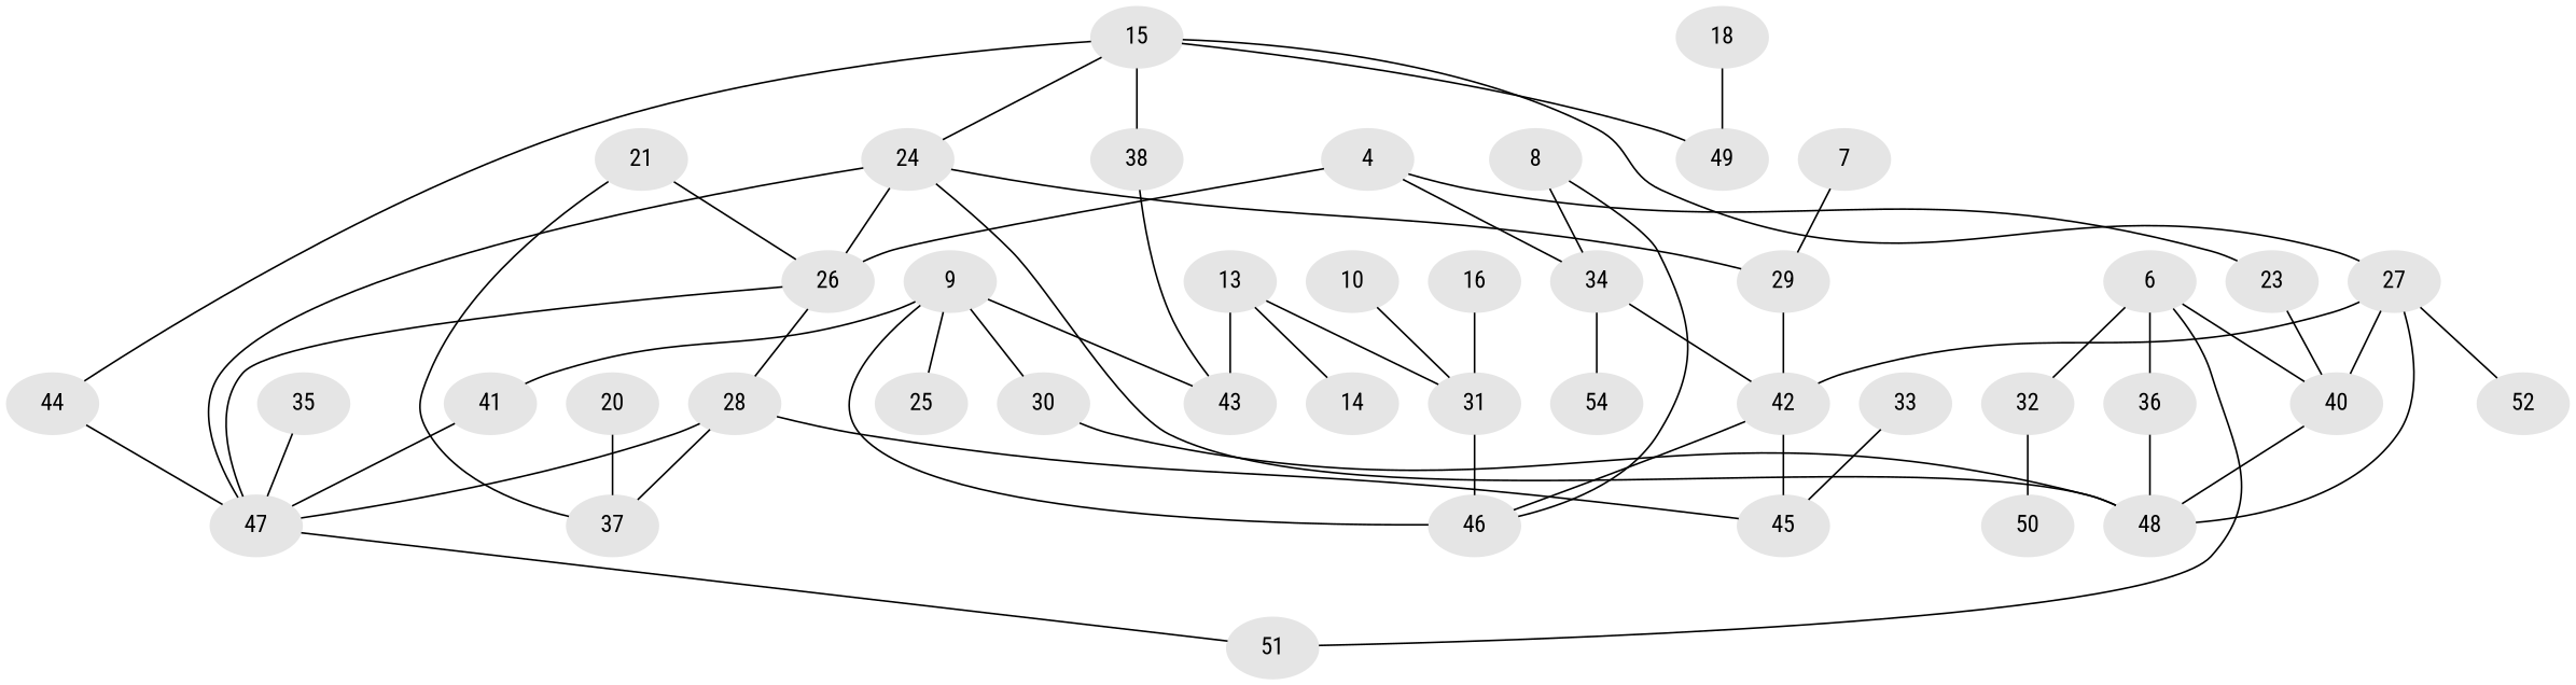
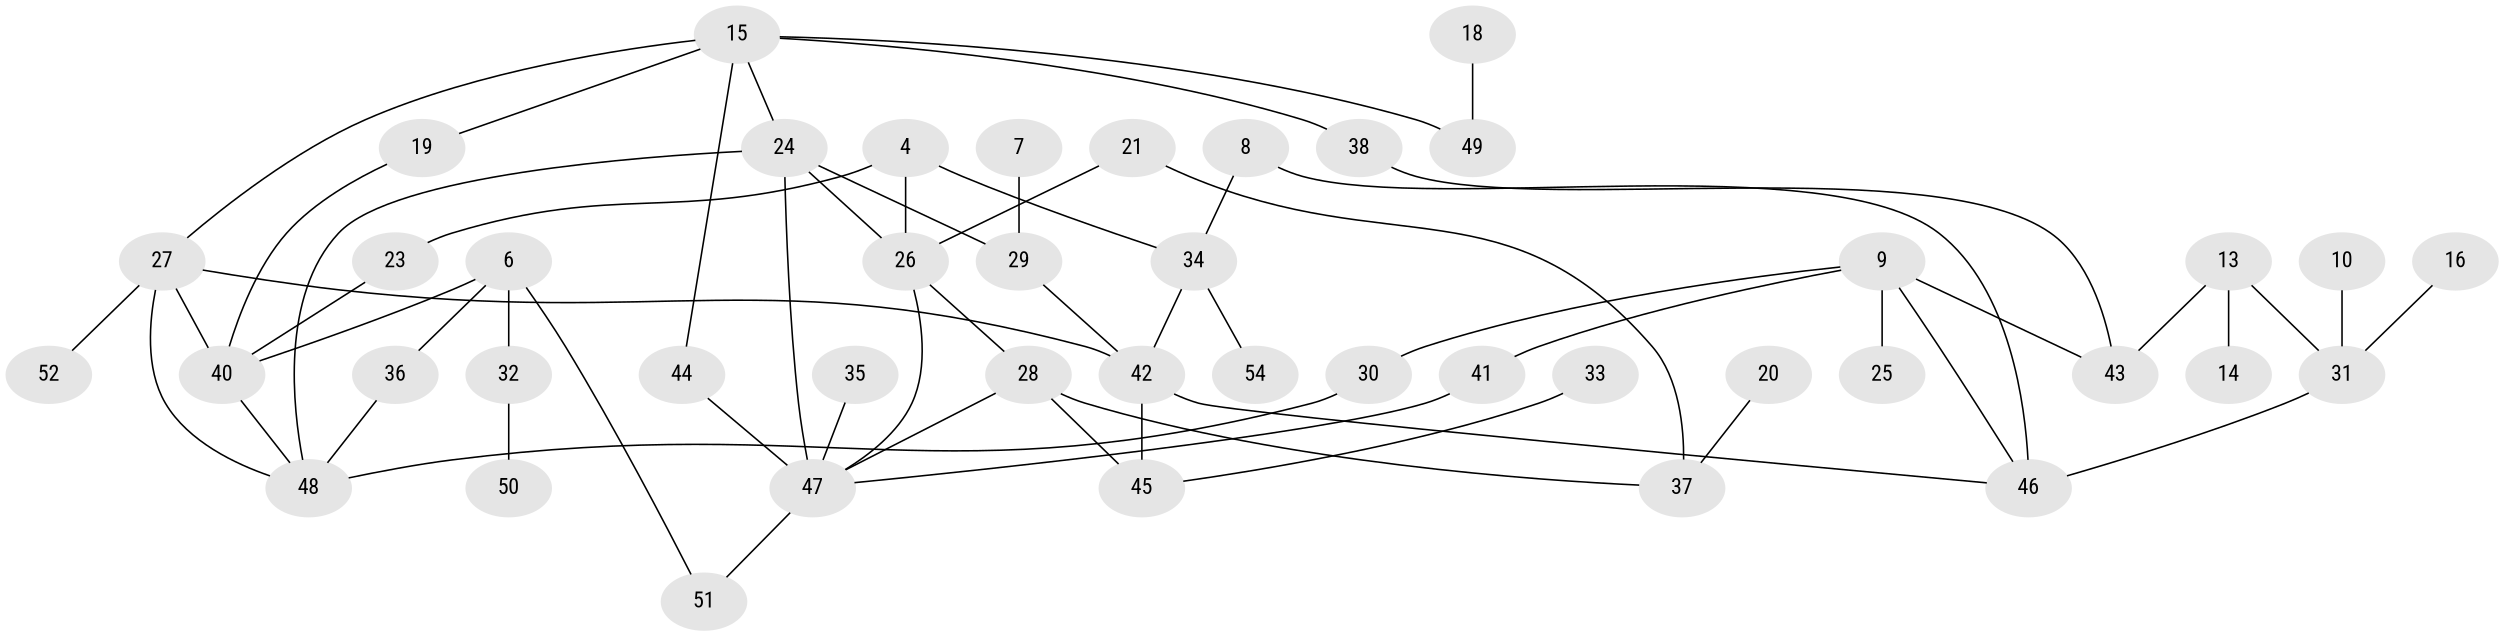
  graph {
    fontname="Roboto Condensed"
    node [color=gray90 fontname="Roboto Condensed" style=filled]
    edge [fontname="Roboto Condensed" weight=1.0]
    4
    23
    26
    34
    40
    47
    28
    42
    54
    6
    32
    36
    51
    50
    48
    7
    29
    8
    46
    9
    25
    30
    41
    43
    10
    31
    13
    14
    15
+   19
    24
    27
    38
    44
    49
    52
    16
    18
    20
    37
    21
    45
    33
    35
    4 -- 23
    4 -- 26 [weight=2.0]
    4 -- 34
    23 -- 40
    26 -- 47
    26 -- 28
    34 -- 42
    34 -- 54
    40 -- 48
    47 -- 51
    28 -- 47
    28 -- 37
    28 -- 45
    42 -- 46
    42 -- 45
    6 -- 40
    6 -- 32
    6 -- 36
    6 -- 51
    32 -- 50
    36 -- 48
    7 -- 29
    29 -- 42
    8 -- 34
    8 -- 46
    9 -- 46
    9 -- 25
    9 -- 30
    9 -- 41
    9 -- 43
    30 -- 48
    41 -- 47
    10 -- 31
    31 -- 46 [weight=2.0]
    13 -- 43
    13 -- 31
    13 -- 14
+   15 -- 19
    15 -- 24
    15 -- 27
    15 -- 38
    15 -- 44
    15 -- 49
+   19 -- 40
    24 -- 26 [weight=2.0]
    24 -- 47
    24 -- 48
    24 -- 29
    27 -- 40
    27 -- 42
    27 -- 48
    27 -- 52
    38 -- 43
    44 -- 47 [weight=2.0]
    16 -- 31
    18 -- 49
    20 -- 37
    21 -- 26
    21 -- 37
    33 -- 45
    35 -- 47
  }
